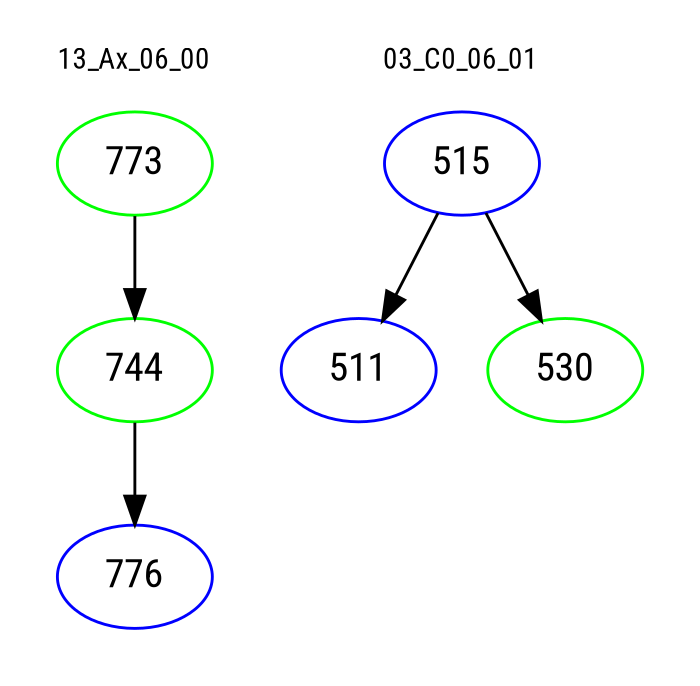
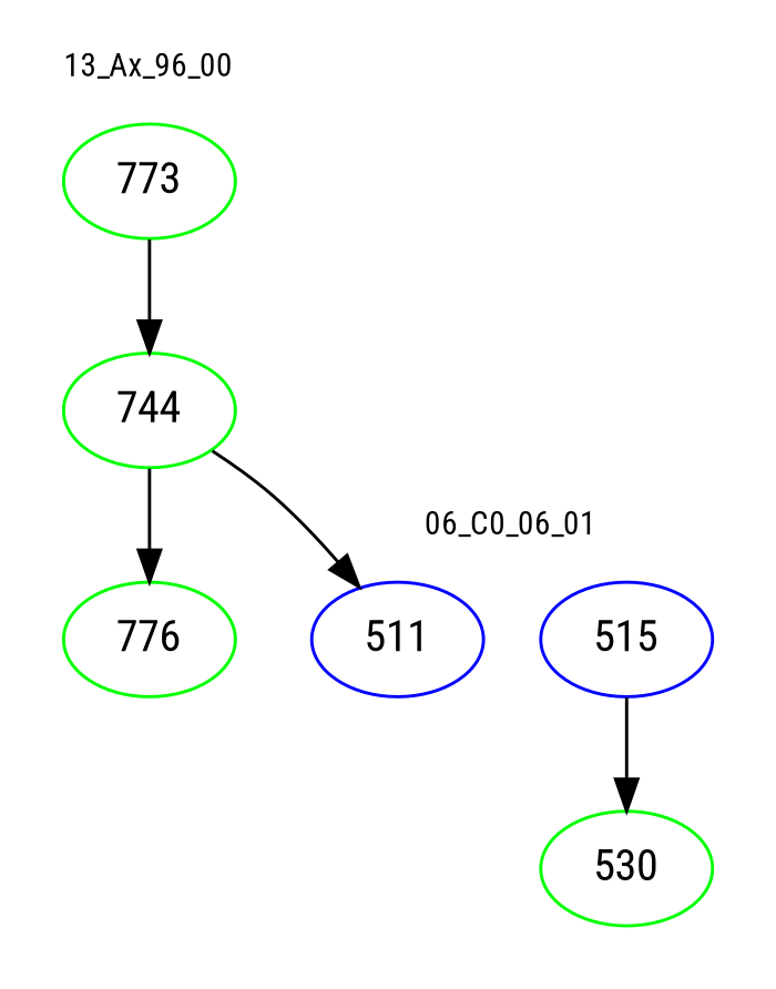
  digraph {
    fontname="Roboto Condensed"
    node [color=green fontname="Roboto Condensed"]
    edge [color=black fontname="Roboto Condensed"]
    n1 [label=773]
    n2 [label=744]
-   n3 [color=blue label=776]
+   n3 [label=776]
    n4 [color=blue label=515]
    n5 [color=blue label=511]
    n6 [label=530]
    subgraph cluster_1 {
      color=white
      fontsize=10
-     label="13_Ax_06_00"
+     label="13_Ax_96_00"
      n1
      n2
      n3
    }
    subgraph cluster_2 {
      color=white
      fontsize=10
-     label="03_C0_06_01"
+     label="06_C0_06_01"
      n4
      n5
      n6
    }
    n1 -> n2
    n2 -> n3
-   n4 -> n5
+   n2 -> n5
    n4 -> n6
  }
